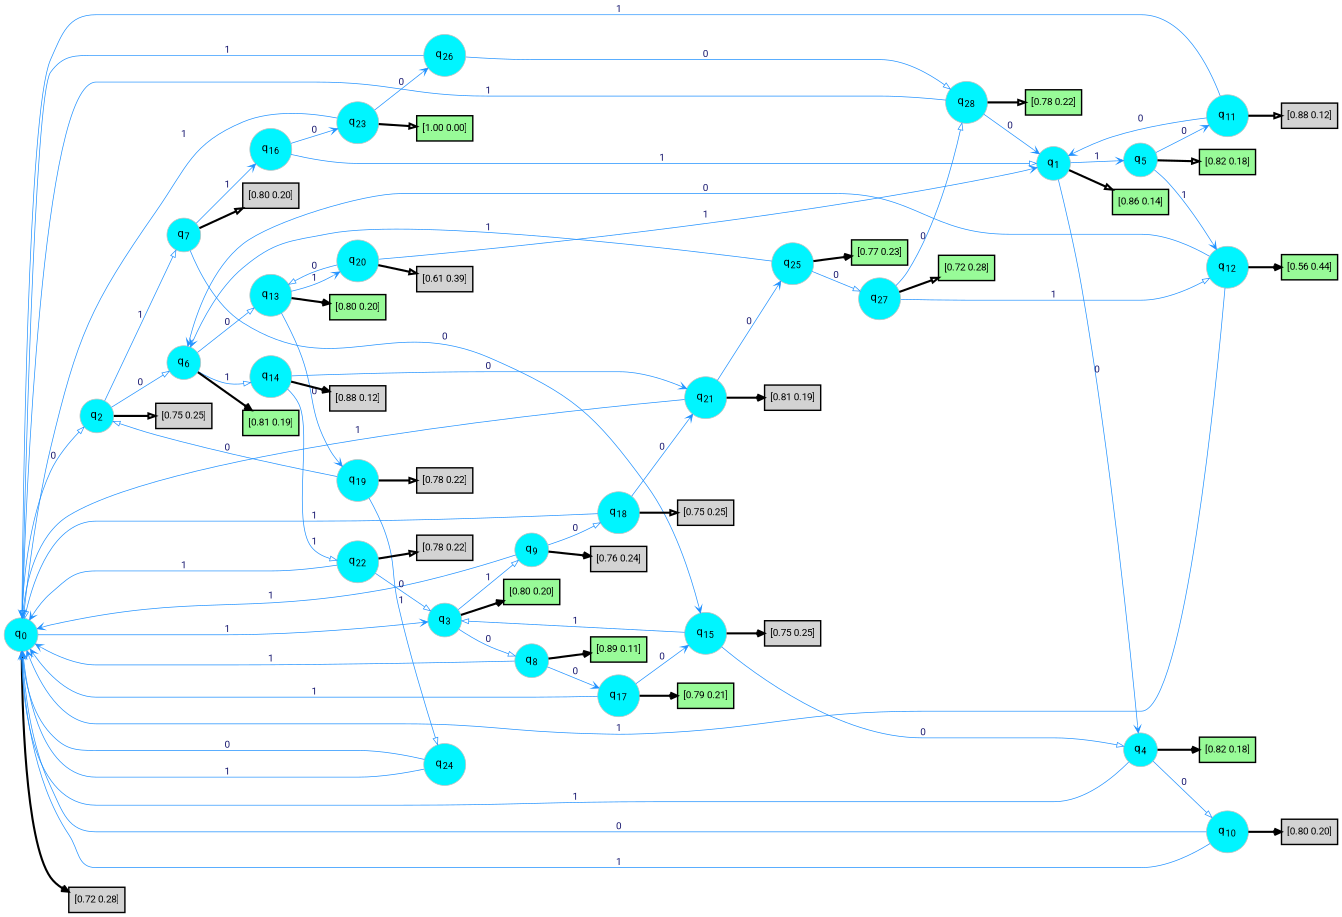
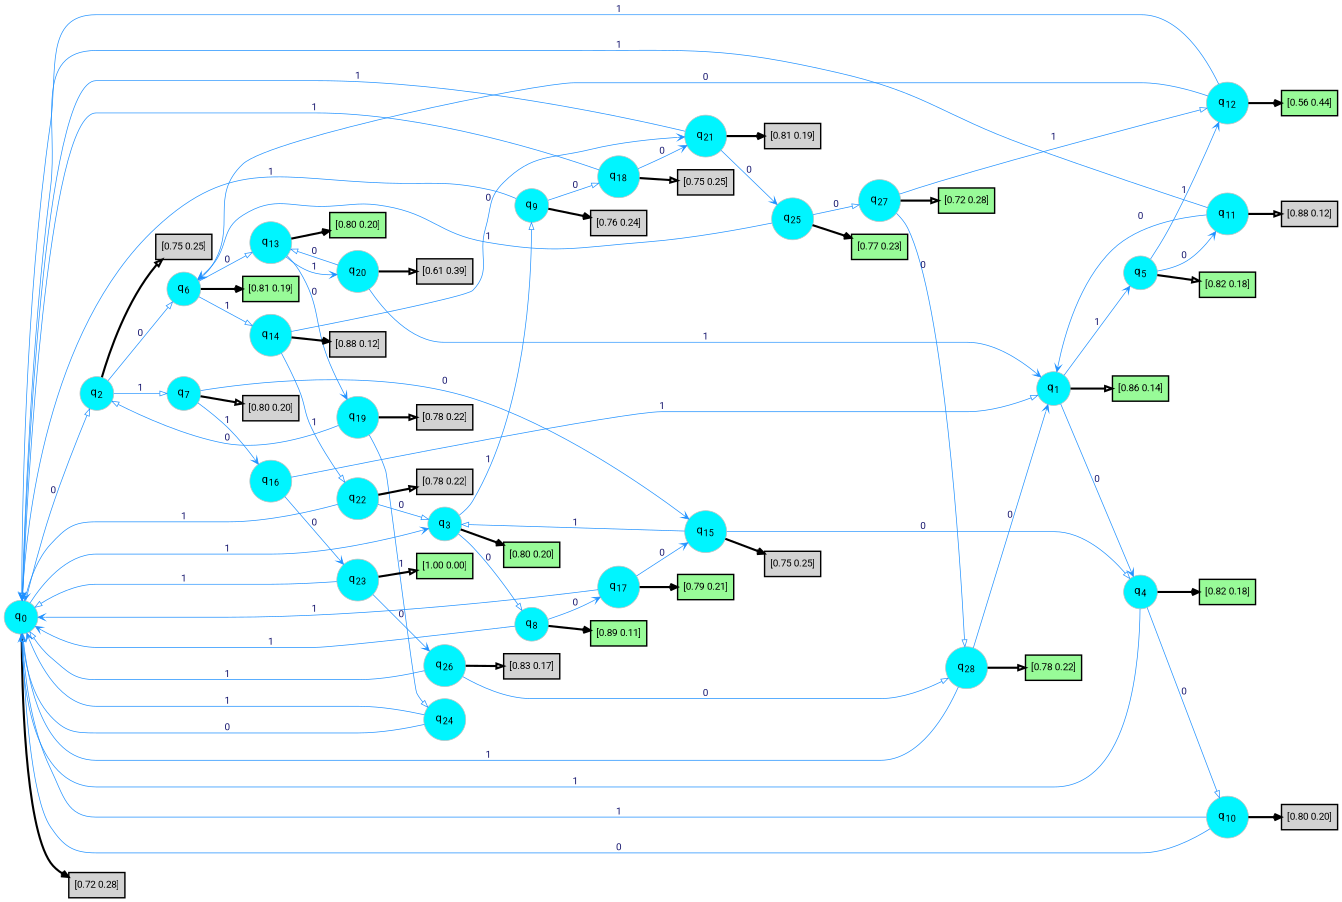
  digraph {
    fontname=Roboto
    rankdir=LR
    node [color=gray fillcolor=turquoise1 fontcolor=black fontname=Roboto fontsize=16 fontweight=bold shape=circle style=filled]
    edge [arrowhead=vee arrowsize=1 color=dodgerblue1 fontcolor=midnightblue fontname=Roboto fontweight=bold penwidth=1 style=solid weight=20]
    n1 [label=<q<SUB>0</SUB>>]
    n2 [label=<q<SUB>2</SUB>>]
    n3 [label=<q<SUB>3</SUB>>]
    n4 [color=black fillcolor=lightgrey fontsize=14 label="[0.72 0.28]" penwidth=2 shape=box]
    n5 [label=<q<SUB>6</SUB>>]
    n6 [label=<q<SUB>7</SUB>>]
    n7 [color=black fillcolor=lightgrey fontsize=14 label="[0.75 0.25]" penwidth=2 shape=box]
    n8 [label=<q<SUB>8</SUB>>]
    n9 [label=<q<SUB>9</SUB>>]
    n10 [color=black fillcolor=palegreen fontsize=14 label="[0.80 0.20]" penwidth=2 shape=box]
    n11 [label=<q<SUB>1</SUB>>]
    n12 [label=<q<SUB>4</SUB>>]
    n13 [label=<q<SUB>5</SUB>>]
    n14 [color=black fillcolor=palegreen fontsize=14 label="[0.86 0.14]" penwidth=2 shape=box]
    n15 [label=<q<SUB>10</SUB>>]
    n16 [color=black fillcolor=palegreen fontsize=14 label="[0.82 0.18]" penwidth=2 shape=box]
    n17 [label=<q<SUB>11</SUB>>]
    n18 [label=<q<SUB>12</SUB>>]
    n19 [color=black fillcolor=palegreen fontsize=14 label="[0.82 0.18]" penwidth=2 shape=box]
    n20 [label=<q<SUB>13</SUB>>]
    n21 [label=<q<SUB>14</SUB>>]
    n22 [color=black fillcolor=palegreen fontsize=14 label="[0.81 0.19]" penwidth=2 shape=box]
    n23 [label=<q<SUB>15</SUB>>]
    n24 [label=<q<SUB>16</SUB>>]
    n25 [color=black fillcolor=lightgrey fontsize=14 label="[0.80 0.20]" penwidth=2 shape=box]
    n26 [label=<q<SUB>17</SUB>>]
    n27 [color=black fillcolor=palegreen fontsize=14 label="[0.89 0.11]" penwidth=2 shape=box]
    n28 [label=<q<SUB>18</SUB>>]
    n29 [color=black fillcolor=lightgrey fontsize=14 label="[0.76 0.24]" penwidth=2 shape=box]
    n30 [color=black fillcolor=lightgrey fontsize=14 label="[0.80 0.20]" penwidth=2 shape=box]
    n31 [color=black fillcolor=lightgrey fontsize=14 label="[0.88 0.12]" penwidth=2 shape=box]
    n32 [color=black fillcolor=palegreen fontsize=14 label="[0.56 0.44]" penwidth=2 shape=box]
    n33 [label=<q<SUB>19</SUB>>]
    n34 [label=<q<SUB>20</SUB>>]
    n35 [color=black fillcolor=palegreen fontsize=14 label="[0.80 0.20]" penwidth=2 shape=box]
    n36 [label=<q<SUB>21</SUB>>]
    n37 [label=<q<SUB>22</SUB>>]
    n38 [color=black fillcolor=lightgrey fontsize=14 label="[0.88 0.12]" penwidth=2 shape=box]
    n39 [color=black fillcolor=lightgrey fontsize=14 label="[0.75 0.25]" penwidth=2 shape=box]
    n40 [label=<q<SUB>23</SUB>>]
    n41 [color=black fillcolor=palegreen fontsize=14 label="[0.79 0.21]" penwidth=2 shape=box]
    n42 [color=black fillcolor=lightgrey fontsize=14 label="[0.75 0.25]" penwidth=2 shape=box]
    n43 [label=<q<SUB>24</SUB>>]
    n44 [color=black fillcolor=lightgrey fontsize=14 label="[0.78 0.22]" penwidth=2 shape=box]
    n45 [color=black fillcolor=lightgrey fontsize=14 label="[0.61 0.39]" penwidth=2 shape=box]
    n46 [label=<q<SUB>25</SUB>>]
    n47 [color=black fillcolor=lightgrey fontsize=14 label="[0.81 0.19]" penwidth=2 shape=box]
    n48 [color=black fillcolor=lightgrey fontsize=14 label="[0.78 0.22]" penwidth=2 shape=box]
    n49 [label=<q<SUB>26</SUB>>]
    n50 [color=black fillcolor=palegreen fontsize=14 label="[1.00 0.00]" penwidth=2 shape=box]
    n51 [label=<q<SUB>27</SUB>>]
    n52 [color=black fillcolor=palegreen fontsize=14 label="[0.77 0.23]" penwidth=2 shape=box]
    n53 [label=<q<SUB>28</SUB>>]
+   n54 [color=black fillcolor=lightgrey fontsize=14 label="[0.83 0.17]" penwidth=2 shape=box]
    n55 [color=black fillcolor=palegreen fontsize=14 label="[0.72 0.28]" penwidth=2 shape=box]
    n56 [color=black fillcolor=palegreen fontsize=14 label="[0.78 0.22]" penwidth=2 shape=box]
    n1 -> n2 [arrowhead=onormal label=0]
    n1 -> n3 [label=1]
    n1 -> n4 [color=black penwidth=3]
    n2 -> n5 [arrowhead=onormal label=0]
    n2 -> n6 [arrowhead=onormal label=1]
    n2 -> n7 [arrowhead=onormal color=black penwidth=3]
    n3 -> n8 [arrowhead=onormal label=0]
    n3 -> n9 [arrowhead=onormal label=1]
    n3 -> n10 [color=black penwidth=3]
    n5 -> n20 [arrowhead=onormal label=0]
    n5 -> n21 [arrowhead=onormal label=1]
    n5 -> n22 [color=black penwidth=3]
    n6 -> n23 [label=0]
    n6 -> n24 [label=1]
    n6 -> n25 [arrowhead=onormal color=black penwidth=3]
    n8 -> n1 [label=1]
    n8 -> n26 [label=0]
    n8 -> n27 [color=black penwidth=3]
    n9 -> n1 [label=1]
    n9 -> n28 [arrowhead=onormal label=0]
    n9 -> n29 [color=black penwidth=3]
    n11 -> n12 [label=0]
    n11 -> n13 [label=1]
    n11 -> n14 [arrowhead=onormal color=black penwidth=3]
    n12 -> n1 [label=1]
    n12 -> n15 [arrowhead=onormal label=0]
    n12 -> n16 [color=black penwidth=3]
    n13 -> n17 [label=0]
    n13 -> n18 [label=1]
    n13 -> n19 [arrowhead=onormal color=black penwidth=3]
    n15 -> n1 [arrowhead=onormal label=0]
    n15 -> n1 [arrowhead=onormal label=1]
    n15 -> n30 [color=black penwidth=3]
    n17 -> n1 [label=1]
    n17 -> n11 [label=0]
    n17 -> n31 [arrowhead=onormal color=black penwidth=3]
    n18 -> n1 [label=1]
    n18 -> n5 [label=0]
    n18 -> n32 [color=black penwidth=3]
    n20 -> n33 [label=0]
    n20 -> n34 [label=1]
    n20 -> n35 [color=black penwidth=3]
    n21 -> n36 [label=0]
    n21 -> n37 [arrowhead=onormal label=1]
    n21 -> n38 [color=black penwidth=3]
    n23 -> n3 [arrowhead=onormal label=1]
    n23 -> n12 [arrowhead=onormal label=0]
    n23 -> n39 [color=black penwidth=3]
    n24 -> n11 [arrowhead=onormal label=1]
    n24 -> n40 [label=0]
    n26 -> n1 [label=1]
    n26 -> n23 [label=0]
    n26 -> n41 [color=black penwidth=3]
    n28 -> n1 [arrowhead=onormal label=1]
    n28 -> n36 [label=0]
    n28 -> n42 [arrowhead=onormal color=black penwidth=3]
    n33 -> n2 [arrowhead=onormal label=0]
    n33 -> n43 [arrowhead=onormal label=1]
    n33 -> n44 [arrowhead=onormal color=black penwidth=3]
    n34 -> n11 [label=1]
    n34 -> n20 [arrowhead=onormal label=0]
    n34 -> n45 [arrowhead=onormal color=black penwidth=3]
    n36 -> n1 [arrowhead=onormal label=1]
    n36 -> n46 [label=0]
    n36 -> n47 [color=black penwidth=3]
    n37 -> n1 [label=1]
    n37 -> n3 [arrowhead=onormal label=0]
    n37 -> n48 [arrowhead=onormal color=black penwidth=3]
    n40 -> n1 [arrowhead=onormal label=1]
    n40 -> n49 [label=0]
    n40 -> n50 [arrowhead=onormal color=black penwidth=3]
    n43 -> n1 [arrowhead=onormal label=0]
    n43 -> n1 [label=1]
    n46 -> n5 [label=1]
    n46 -> n51 [arrowhead=onormal label=0]
    n46 -> n52 [color=black penwidth=3]
    n49 -> n1 [arrowhead=onormal label=1]
    n49 -> n53 [arrowhead=onormal label=0]
+   n49 -> n54 [arrowhead=onormal color=black penwidth=3]
    n51 -> n18 [arrowhead=onormal label=1]
    n51 -> n53 [arrowhead=onormal label=0]
    n51 -> n55 [arrowhead=onormal color=black penwidth=3]
    n53 -> n1 [arrowhead=onormal label=1]
    n53 -> n11 [label=0]
    n53 -> n56 [arrowhead=onormal color=black penwidth=3]
  }
